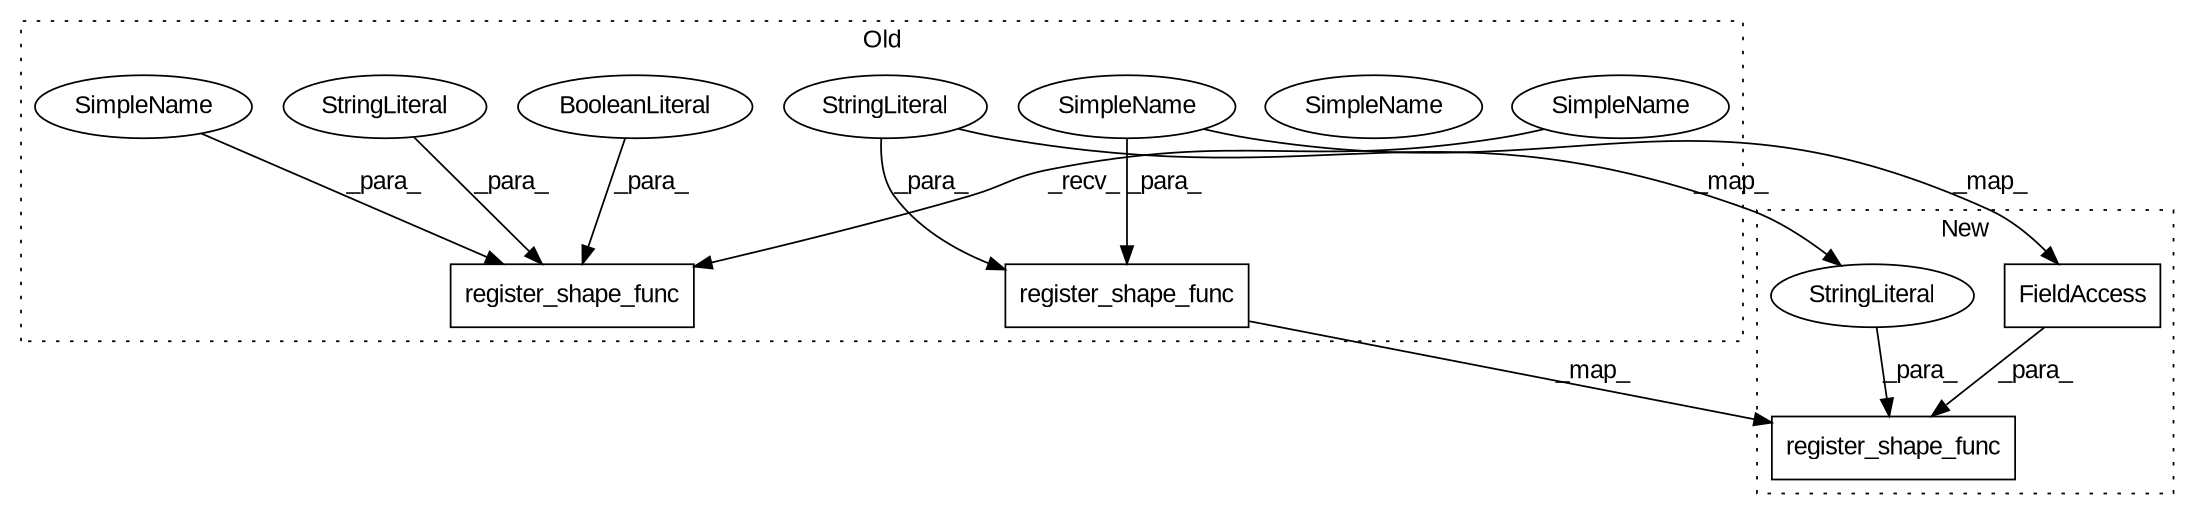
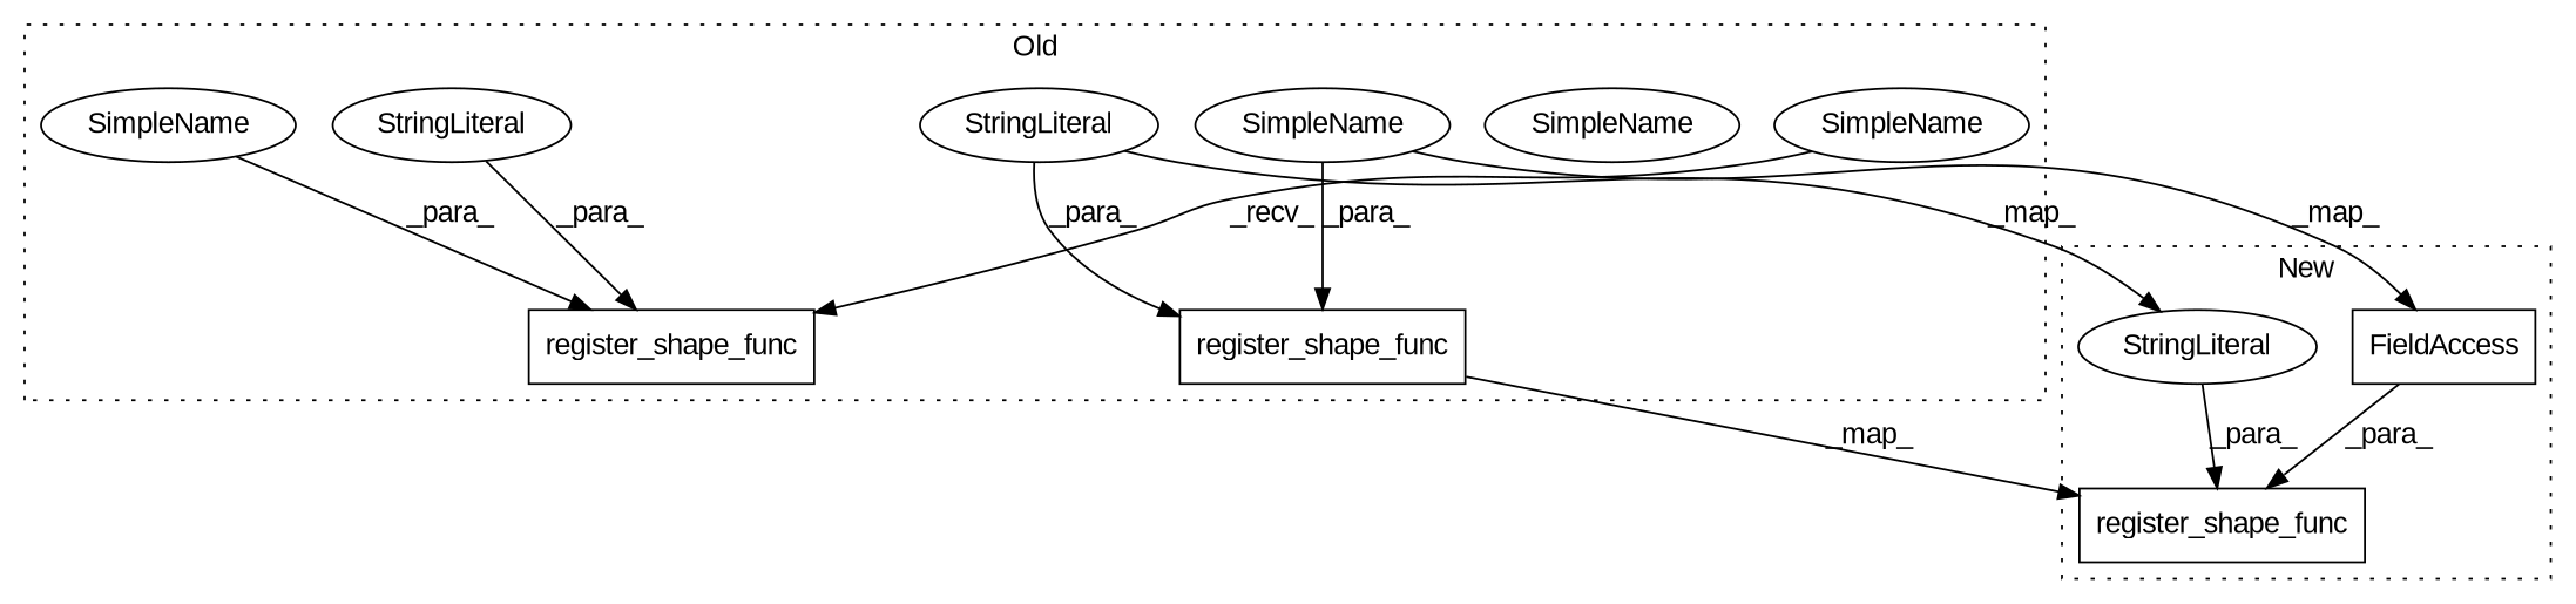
  digraph {
    fontname="Liberation Sans"
    node [a=42 l="20,1" s=22904 shape=ellipse fontname="Liberation Sans"]
    edge [fontname="Liberation Sans"]
    n1 [a=32 label=register_shape_func s="22865,22923" shape=box]
    n2 [a=45 l=12 label=StringLiteral s=22885]
    n3 [a=32 label=register_shape_func s="22796,22855" shape=box]
    n4 [l=19 label=SimpleName]
-   n5 [a=9 l=5 label=BooleanLiteral s=22830]
    n6 [a=45 l=13 label=StringLiteral s=22816]
    n7 [l=2 label=SimpleName s=22793]
    n8 [l=19 label=SimpleName s=22836]
    n9 [l=19 label=SimpleName]
    n10 [a=32 label=register_shape_func s="21183,21256" shape=box]
    n11 [a=45 l=22 label=StringLiteral s=21203]
    n12 [a=22 l=24 label=FieldAccess s=21232 shape=box]
    subgraph cluster_1 {
      label=Old
      style=dotted
      n1
      n2
      n3
      n4
-     n5
      n6
      n7
      n8
      n9
    }
    subgraph cluster_2 {
      label=New
      style=dotted
      n10
      n11
      n12
    }
    n1 -> n10 [label=_map_]
    n2 -> n1 [label=_para_]
    n2 -> n11 [label=_map_]
-   n5 -> n3 [label=_para_]
    n6 -> n3 [label=_para_]
    n7 -> n3 [label=_recv_]
    n8 -> n3 [label=_para_]
    n9 -> n1 [label=_para_]
    n9 -> n12 [label=_map_]
    n11 -> n10 [label=_para_]
    n12 -> n10 [label=_para_]
  }
